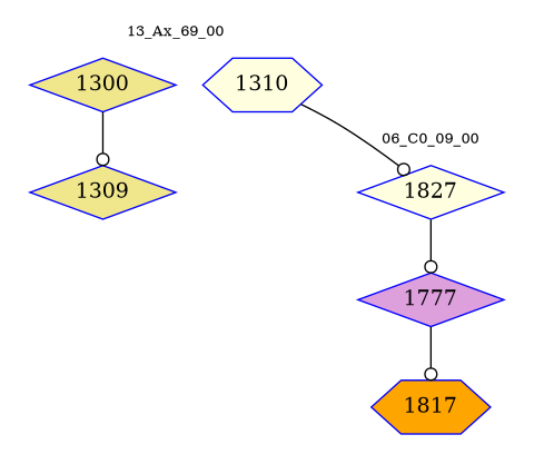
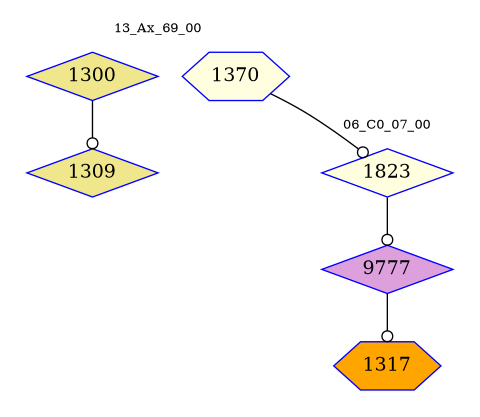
  digraph {
    node [color=blue fillcolor=lightyellow shape=diamond style=filled]
    edge [arrowhead=odot color=black]
-   n1 [label=1310 shape=hexagon]
+   n1 [label=1370 shape=hexagon]
    n2 [fillcolor=khaki label=1300]
    n3 [fillcolor=khaki label=1309]
-   n4 [label=1827]
-   n5 [fillcolor=plum label=1777]
-   n6 [fillcolor=orange label=1817 shape=hexagon]
+   n4 [label=1823]
+   n5 [fillcolor=plum label=9777]
+   n6 [fillcolor=orange label=1317 shape=hexagon]
    subgraph cluster_1 {
      color=white
      fontsize=10
      label="13_Ax_69_00"
      n1
      n2
      n3
    }
    subgraph cluster_2 {
      color=white
      fontsize=10
-     label="06_C0_09_00"
+     label="06_C0_07_00"
      n4
      n5
      n6
    }
    n1 -> n4
    n2 -> n3
    n4 -> n5
    n5 -> n6
  }
